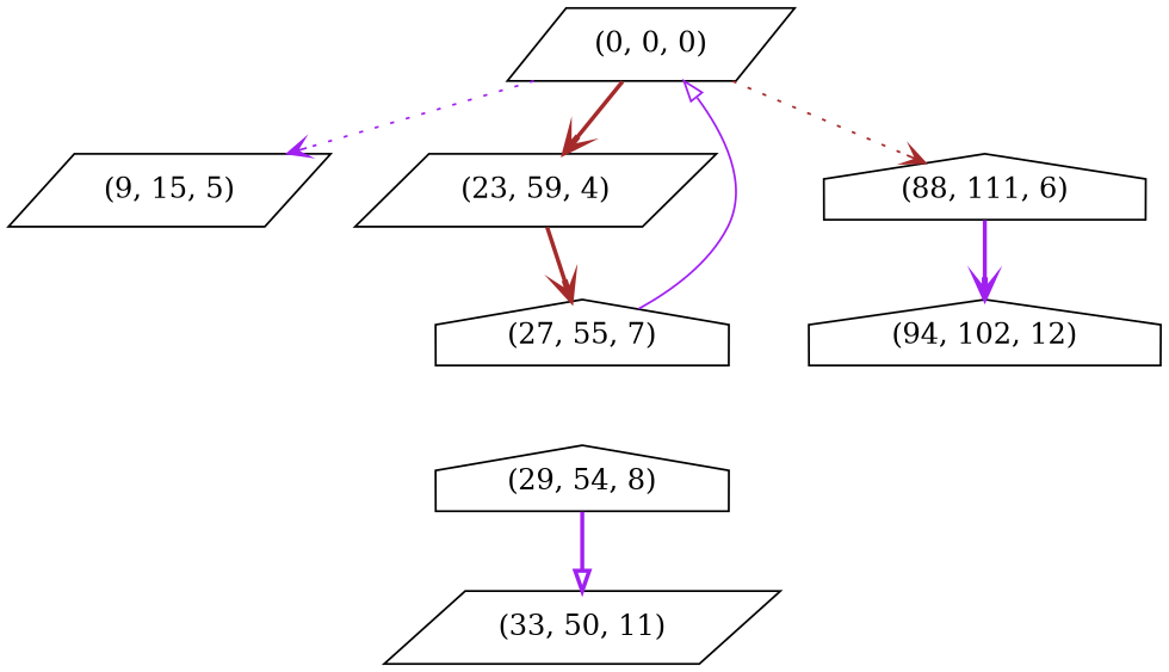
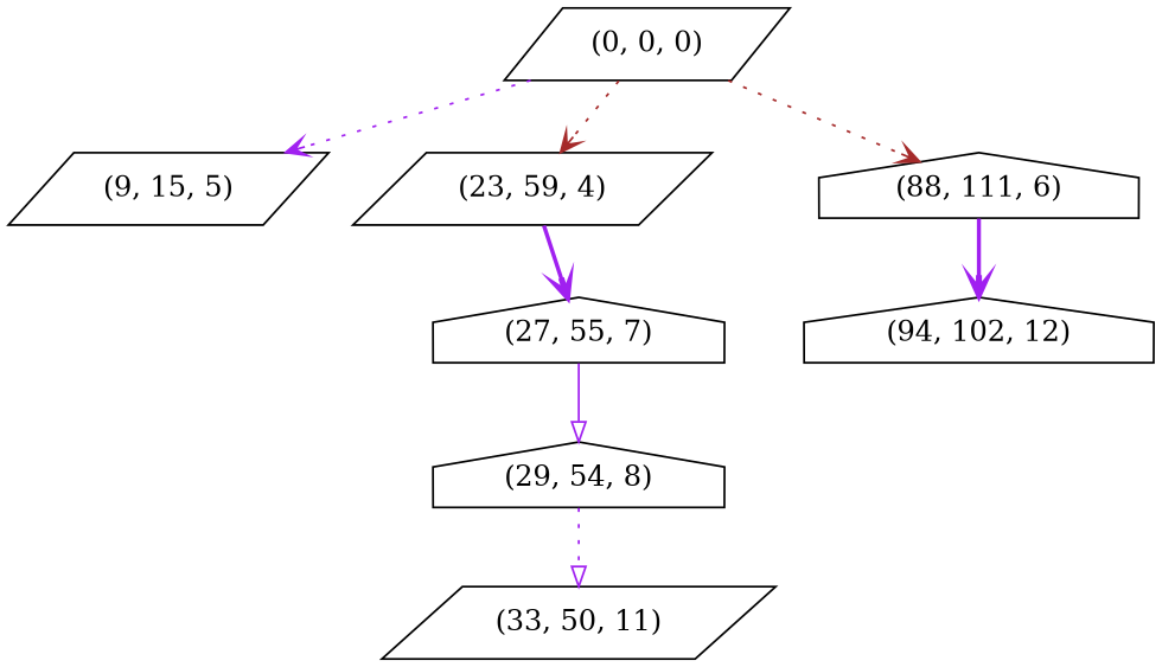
  digraph {
    node [shape=parallelogram]
    edge [arrowhead=vee color=purple style=dotted]
    "(0, 0, 0)"
    "(9, 15, 5)"
    "(23, 59, 4)"
    "(88, 111, 6)" [shape=house]
    "(27, 55, 7)" [shape=house]
    "(94, 102, 12)" [shape=house]
    "(29, 54, 8)" [shape=house]
    "(33, 50, 11)"
    "(0, 0, 0)" -> "(9, 15, 5)"
-   "(0, 0, 0)" -> "(23, 59, 4)" [color=brown style=bold]
+   "(0, 0, 0)" -> "(23, 59, 4)" [color=brown]
    "(0, 0, 0)" -> "(88, 111, 6)" [color=brown]
-   "(23, 59, 4)" -> "(27, 55, 7)" [color=brown style=bold]
+   "(23, 59, 4)" -> "(27, 55, 7)" [style=bold]
    "(88, 111, 6)" -> "(94, 102, 12)" [style=bold]
-   "(27, 55, 7)" -> "(0, 0, 0)" [arrowhead=onormal style=solid]
-   "(29, 54, 8)" -> "(33, 50, 11)" [arrowhead=onormal style=bold]
+   "(27, 55, 7)" -> "(29, 54, 8)" [arrowhead=onormal style=solid]
+   "(29, 54, 8)" -> "(33, 50, 11)" [arrowhead=onormal]
  }
